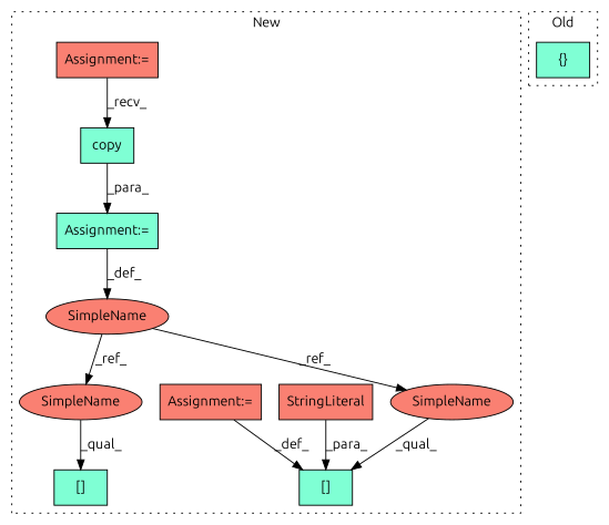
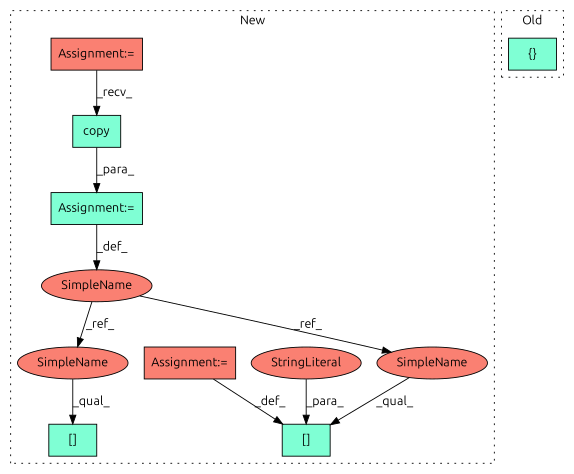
  digraph {
    fontname=Ubuntu
    node [a=7 l=14 shape=box style=filled fillcolor=salmon fontname=Ubuntu]
    edge [fontname=Ubuntu]
    n1 [a=32 l="5,1" label=copy s="450,465" fillcolor=aquamarine]
    n2 [l=1 label="Assignment:=" s=444 fillcolor=aquamarine]
    n3 [a=2 l="15,1" label="[]" s="919,946" fillcolor=aquamarine]
-   n4 [a=45 l=12 label=StringLiteral s=934]
+   n4 [a=45 l=12 label=StringLiteral s=934 shape=ellipse]
    n5 [l=1 label="Assignment:=" s=947]
    n6 [l=4 label="Assignment:=" s=420]
    n7 [a=2 l="15,1" label="[]" s="768,786" fillcolor=aquamarine]
    n8 [a=42 label=SimpleName s=430 shape=ellipse]
    n9 [a=42 label=SimpleName s=919 shape=ellipse]
    n10 [a=42 label=SimpleName s=768 shape=ellipse]
    n11 [a=4 l=2 label="{}" s=417 fillcolor=aquamarine]
    subgraph cluster_1 {
      label=New
      style=dotted
      n1
      n2
      n3
      n4
      n5
      n6
      n7
      n8
      n9
      n10
    }
    subgraph cluster_2 {
      label=Old
      style=dotted
      n11
    }
    n1 -> n2 [label=_para_]
    n2 -> n8 [label=_def_]
    n4 -> n3 [label=_para_]
    n5 -> n3 [label=_def_]
    n6 -> n1 [label=_recv_]
    n8 -> n9 [label=_ref_]
    n8 -> n10 [label=_ref_]
    n9 -> n3 [label=_qual_]
    n10 -> n7 [label=_qual_]
  }
